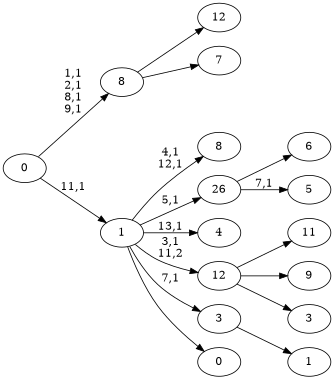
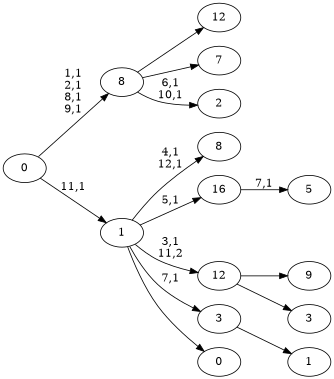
  digraph {
    rankdir=LR
    n1 [label=12]
-   n2 [label=11]
    n3 [label=9]
    n4 [label=8]
    n5 [label=7]
-   n6 [label=6]
    n7 [label=5]
-   16 [label=26]
-   n9 [label=4]
+   16
    n10 [label=3]
    12
+   n12 [label=2]
    8
    n14 [label=1]
    3
    n16 [label=0]
    1
    0
-   16 -> n6
    16 -> n7 [label="7,1"]
-   12 -> n2
    12 -> n3
    12 -> n10
    8 -> n1
    8 -> n5
+   8 -> n12 [label="6,1\n10,1"]
    3 -> n14
    1 -> n4 [label="4,1\n12,1"]
    1 -> 16 [label="5,1"]
-   1 -> n9 [label="13,1"]
    1 -> 12 [label="3,1\n11,2"]
    1 -> 3 [label="7,1"]
    1 -> n16
    0 -> 8 [label="1,1\n2,1\n8,1\n9,1"]
    0 -> 1 [label="11,1"]
  }
